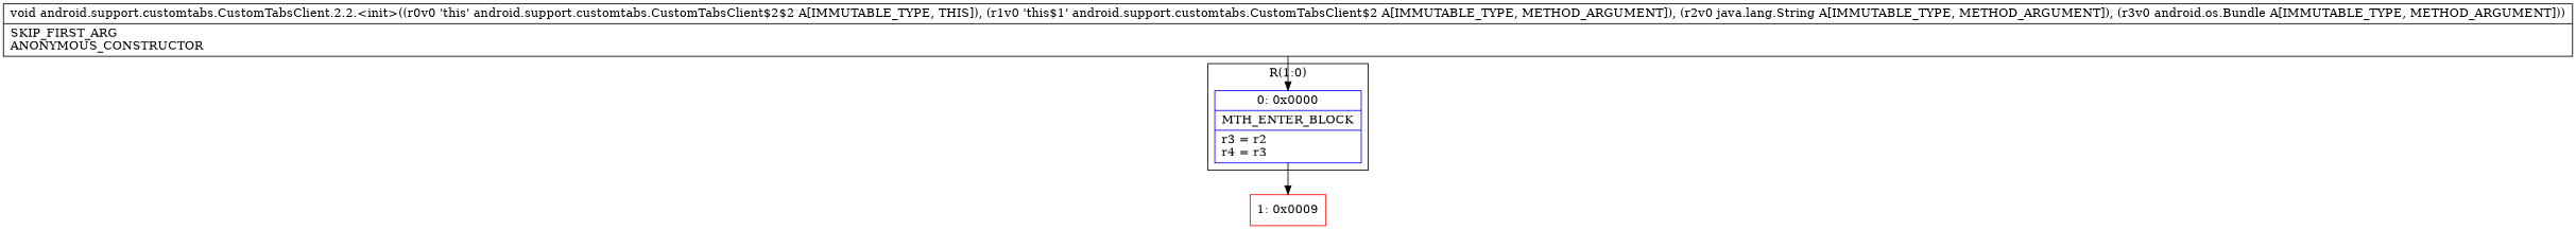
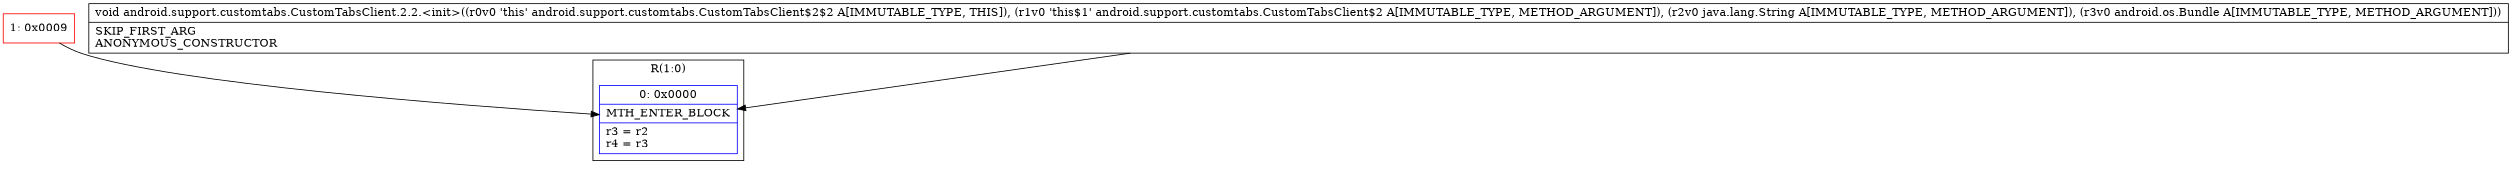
  digraph {
    node [shape=record]
    n1 [color=blue label="{0\:\ 0x0000|MTH_ENTER_BLOCK\l|r3 = r2\lr4 = r3\l}"]
    n2 [color=red label="{1\:\ 0x0009}"]
    n3 [label="{void android.support.customtabs.CustomTabsClient.2.2.\<init\>((r0v0 'this' android.support.customtabs.CustomTabsClient$2$2 A[IMMUTABLE_TYPE, THIS]), (r1v0 'this$1' android.support.customtabs.CustomTabsClient$2 A[IMMUTABLE_TYPE, METHOD_ARGUMENT]), (r2v0 java.lang.String A[IMMUTABLE_TYPE, METHOD_ARGUMENT]), (r3v0 android.os.Bundle A[IMMUTABLE_TYPE, METHOD_ARGUMENT]))  | SKIP_FIRST_ARG\lANONYMOUS_CONSTRUCTOR\l}"]
    subgraph cluster_1 {
      label="R(1:0)"
      n1
    }
-   n1 -> n2
+   n2 -> n1
    n3 -> n1
  }
